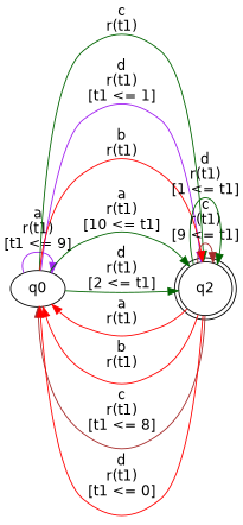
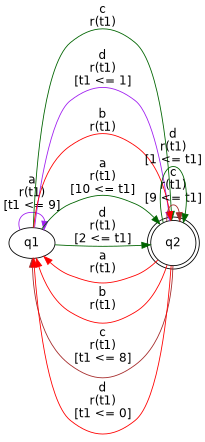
  digraph {
    rankdir=LR
    fontname="DejaVu Sans"
    node [fontname="DejaVu Sans"]
    edge [color=darkgreen fontname="DejaVu Sans"]
-   n1 [label=q0]
+   n1 [label=q1]
    n2 [label=q2 shape=doublecircle]
    n1 -> n1 [label="a\nr(t1)\n[t1 <= 9]" color=purple]
    n1 -> n2 [label="c\nr(t1)\n"]
    n1 -> n2 [label="d\nr(t1)\n[t1 <= 1]" color=purple]
    n1 -> n2 [label="b\nr(t1)\n" color=red]
    n1 -> n2 [label="a\nr(t1)\n[10 <= t1]"]
    n1 -> n2 [label="d\nr(t1)\n[2 <= t1]"]
    n2 -> n1 [label="a\nr(t1)\n" color=red]
    n2 -> n1 [label="b\nr(t1)\n" color=red]
    n2 -> n1 [label="c\nr(t1)\n[t1 <= 8]" color=brown]
    n2 -> n1 [label="d\nr(t1)\n[t1 <= 0]" color=red]
    n2 -> n2 [label="c\nr(t1)\n[9 <= t1]" color=brown]
    n2 -> n2 [label="d\nr(t1)\n[1 <= t1]"]
  }
